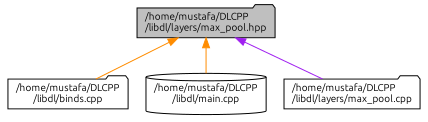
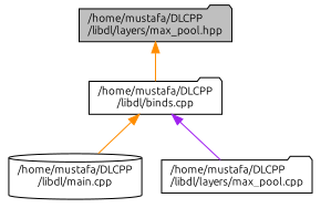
  digraph {
    fontname=Ubuntu
    node [color=black fillcolor=white fontname=Ubuntu fontsize=10 shape=folder style=filled]
    edge [color=darkorange dir=back fontname=Ubuntu fontsize=10 labelfontname=Helvetica labelfontsize=10 style=solid]
    n1 [fillcolor=grey75 fontcolor=black height=0.2 label="/home/mustafa/DLCPP\l/libdl/layers/max_pool.hpp" width=0.4]
    n2 [height=0.2 label="/home/mustafa/DLCPP\l/libdl/binds.cpp" width=0.4]
    n3 [height=0.2 label="/home/mustafa/DLCPP\l/libdl/main.cpp" shape=cylinder width=0.4]
    n4 [height=0.2 label="/home/mustafa/DLCPP\l/libdl/layers/max_pool.cpp" width=0.4]
    n1 -> n2
-   n1 -> n3
-   n1 -> n4 [color=purple]
+   n2 -> n3
+   n2 -> n4 [color=purple]
  }
